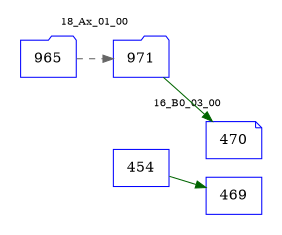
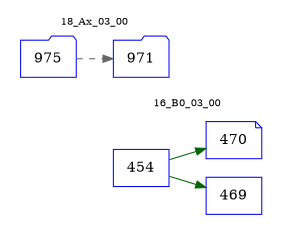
  digraph {
    rankdir=LR
    node [color=blue shape=folder]
    edge [color=darkgreen style=solid]
-   n1 [label=965]
+   n1 [label=975]
    n2 [label=971]
    n3 [label=454 shape=box]
    n4 [label=469 shape=box]
    n5 [label=470 shape=note]
    subgraph cluster_1 {
      color=white
      fontsize=10
-     label="18_Ax_01_00"
+     label="18_Ax_03_00"
      n1
      n2
    }
    subgraph cluster_2 {
      color=white
      fontsize=10
      label="16_B0_03_00"
      n3
      n4
      n5
    }
    n1 -> n2 [color=gray40 style=dashed]
    n3 -> n4
-   n2 -> n5
+   n3 -> n5
  }
